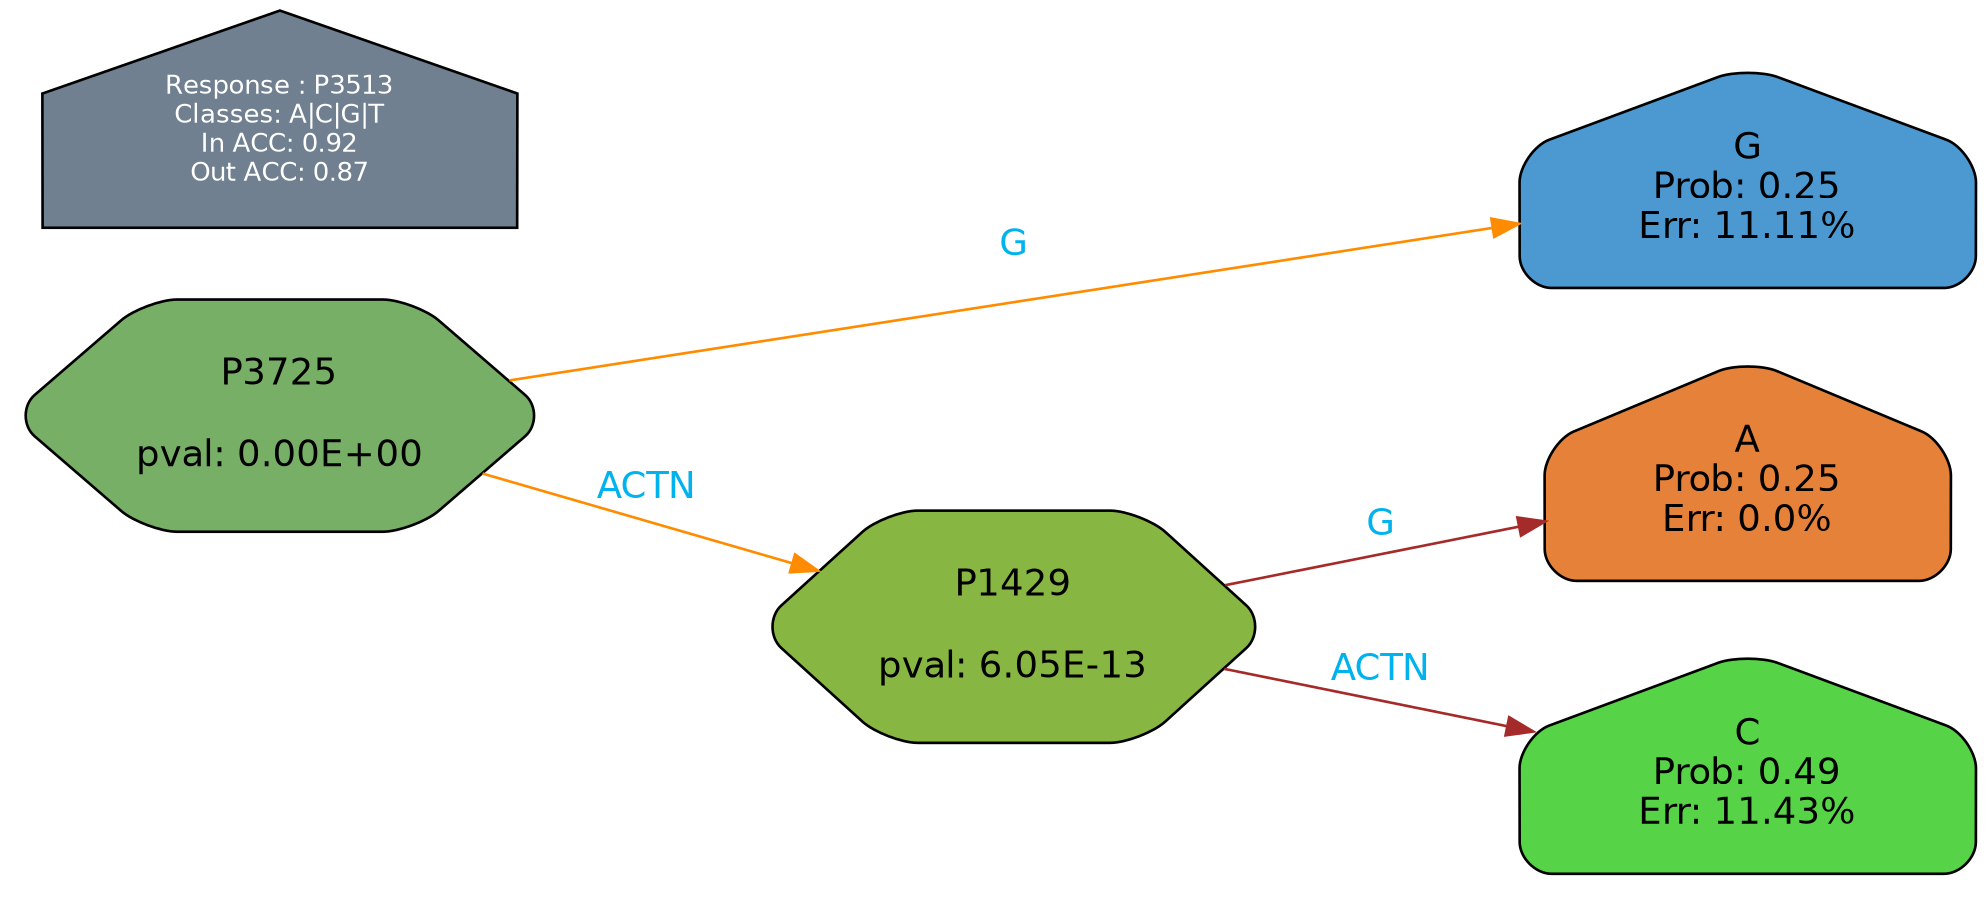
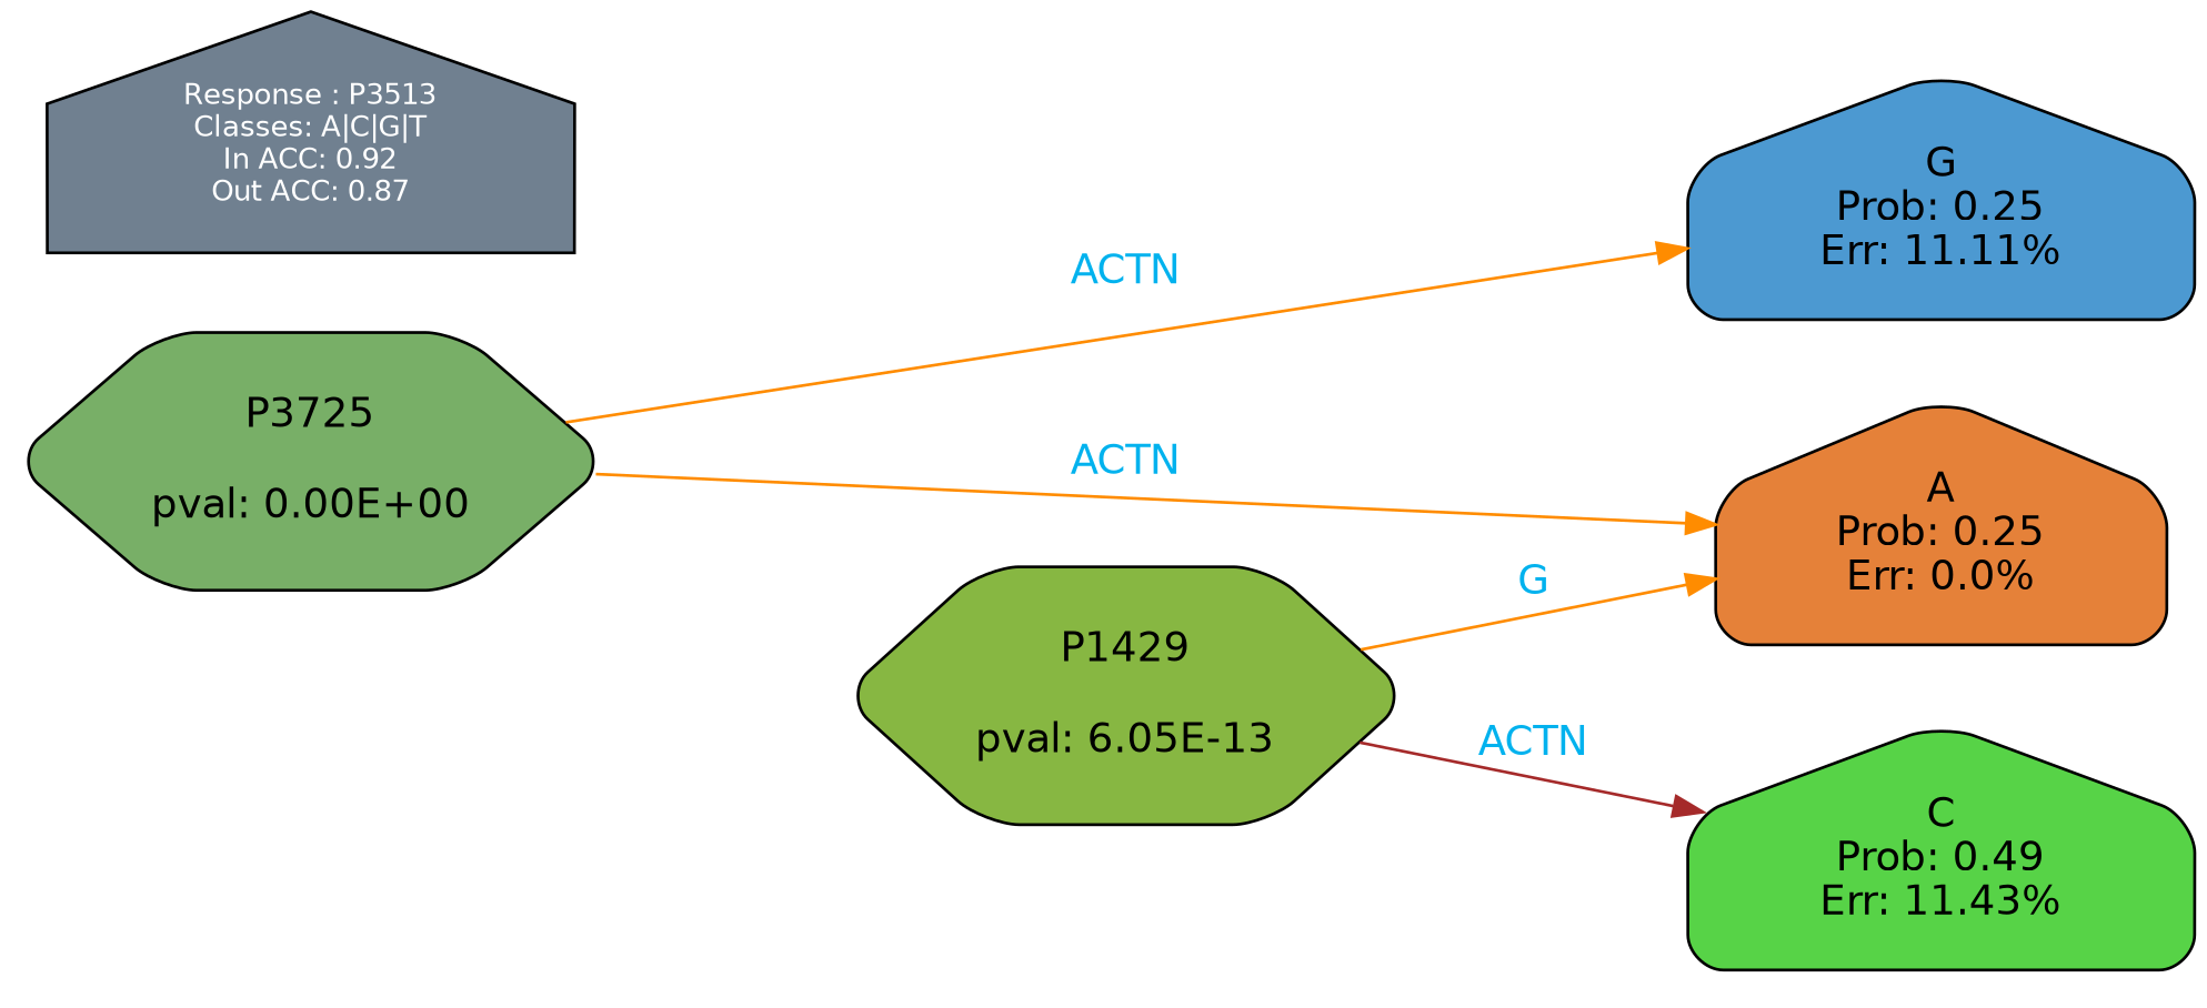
  digraph {
    rankdir=LR
    ranksep=equally
    splines=polylines
    node [color=black fontname=helvetica shape=house style="filled, rounded"]
    edge [color=darkorange fontcolor=deepskyblue2 fontname=helvetica]
    n1 [fillcolor="#57d347" label="C\nProb: 0.49\nErr: 11.43%"]
    n2 [fillcolor="#e58139" label="A\nProb: 0.25\nErr: 0.0%"]
    n3 [fillcolor="#4c99d1" label="G\nProb: 0.25\nErr: 11.11%"]
    n4 [align=left fillcolor=slategray fontcolor=white fontsize=10 label="Response : P3513\nClasses: A|C|G|T\nIn ACC: 0.92\nOut ACC: 0.87\n" style=filled]
    n5 [fillcolor="#78af67" label="P3725\n\npval: 0.00E+00" shape=hexagon]
    n6 [fillcolor="#87b742" label="P1429\n\npval: 6.05E-13" shape=hexagon]
    subgraph sub_1 {
      rank=same
      n1
      n2
      n3
    }
    subgraph sub_2 {
      rank=same
      n4
      n5
    }
-   n5 -> n3 [label=G]
-   n5 -> n6 [label=ACTN]
+   n5 -> n3 [label=ACTN]
+   n5 -> n2 [label=ACTN]
    n6 -> n1 [color=brown label=ACTN]
-   n6 -> n2 [color=brown label=G]
+   n6 -> n2 [label=G]
  }
